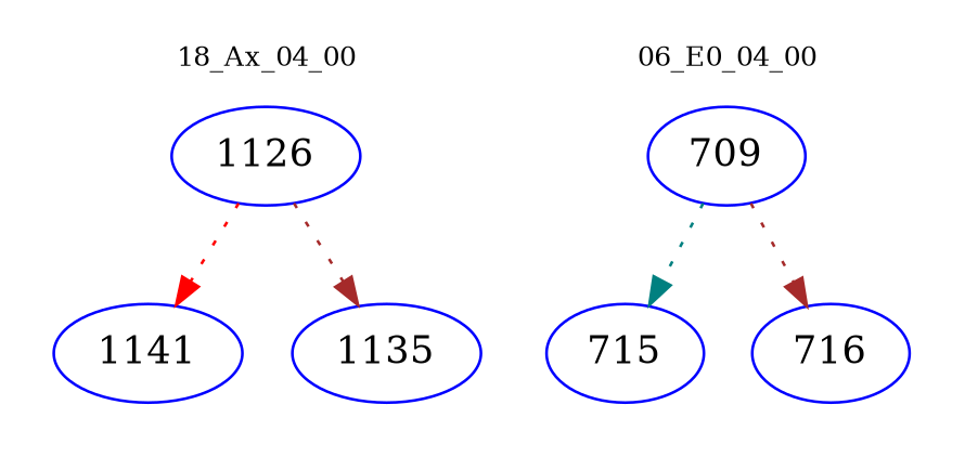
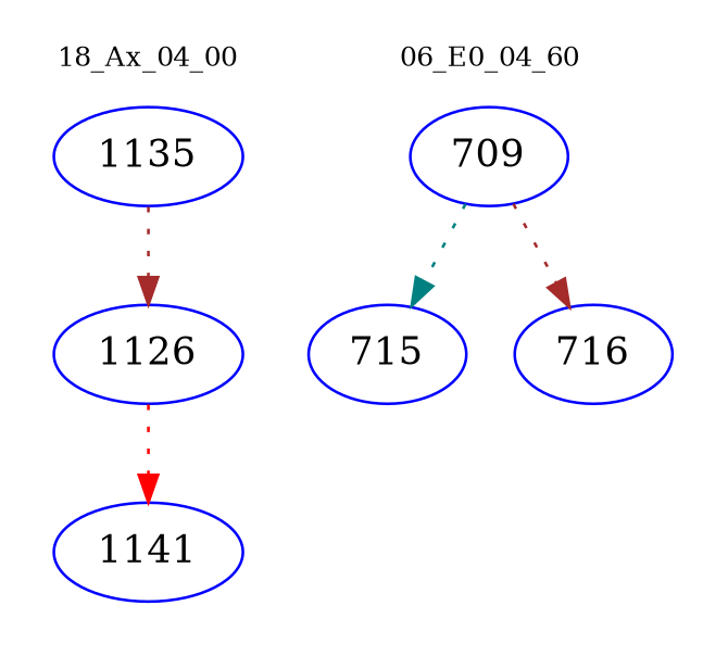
  digraph {
    node [color=blue]
    edge [color=brown style=dotted]
    n1 [label=1126]
    n2 [label=1141]
    n3 [label=1135]
    n4 [label=709]
    n5 [label=715]
    n6 [label=716]
    subgraph cluster_1 {
      color=white
      fontsize=10
      label="18_Ax_04_00"
      n1
      n2
      n3
    }
    subgraph cluster_2 {
      color=white
      fontsize=10
-     label="06_E0_04_00"
+     label="06_E0_04_60"
      n4
      n5
      n6
    }
    n1 -> n2 [color=red]
-   n1 -> n3
+   n3 -> n1
    n4 -> n5 [color=teal]
    n4 -> n6
  }
